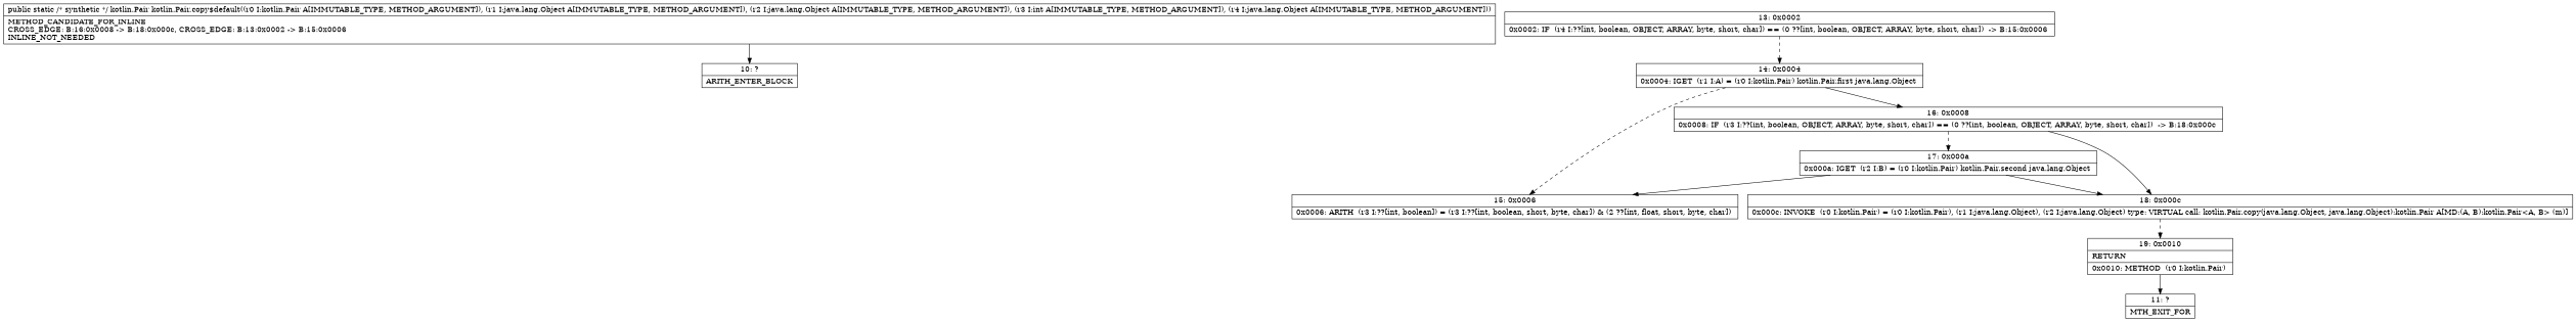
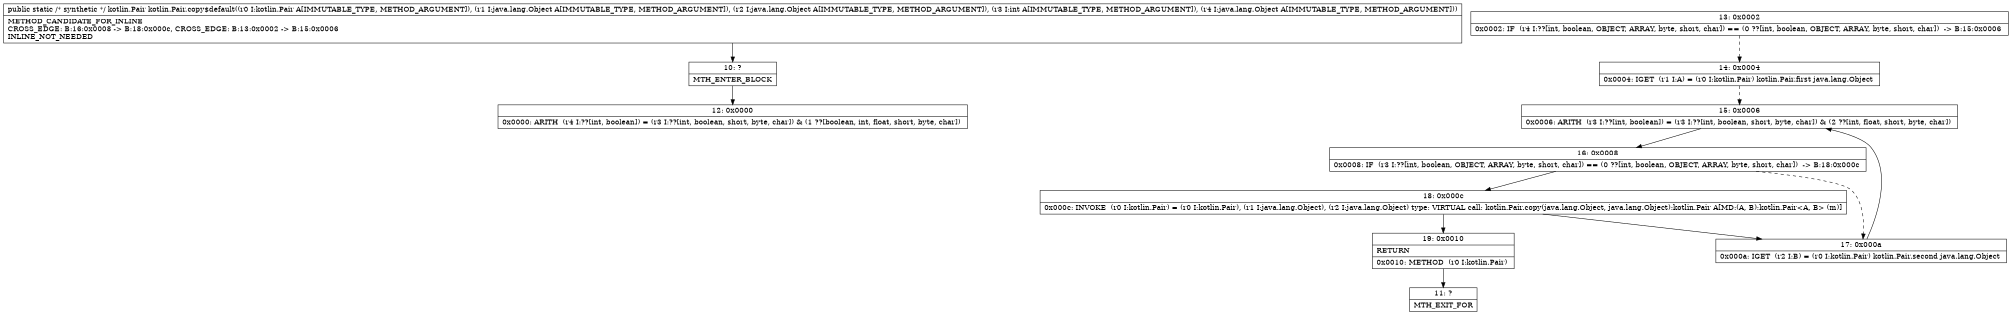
  digraph {
    node [shape=record]
-   n1 [label="{10\:\ ?|ARITH_ENTER_BLOCK\l}"]
+   n1 [label="{10\:\ ?|MTH_ENTER_BLOCK\l}"]
+   n2 [label="{12\:\ 0x0000|0x0000: ARITH  (r4 I:??[int, boolean]) = (r3 I:??[int, boolean, short, byte, char]) & (1 ??[boolean, int, float, short, byte, char]) \l}"]
    n3 [label="{13\:\ 0x0002|0x0002: IF  (r4 I:??[int, boolean, OBJECT, ARRAY, byte, short, char]) == (0 ??[int, boolean, OBJECT, ARRAY, byte, short, char])  \-\> B:15:0x0006 \l}"]
    n4 [label="{14\:\ 0x0004|0x0004: IGET  (r1 I:A) = (r0 I:kotlin.Pair) kotlin.Pair.first java.lang.Object \l}"]
    n5 [label="{15\:\ 0x0006|0x0006: ARITH  (r3 I:??[int, boolean]) = (r3 I:??[int, boolean, short, byte, char]) & (2 ??[int, float, short, byte, char]) \l}"]
    n6 [label="{16\:\ 0x0008|0x0008: IF  (r3 I:??[int, boolean, OBJECT, ARRAY, byte, short, char]) == (0 ??[int, boolean, OBJECT, ARRAY, byte, short, char])  \-\> B:18:0x000c \l}"]
    n7 [label="{17\:\ 0x000a|0x000a: IGET  (r2 I:B) = (r0 I:kotlin.Pair) kotlin.Pair.second java.lang.Object \l}"]
    n8 [label="{18\:\ 0x000c|0x000c: INVOKE  (r0 I:kotlin.Pair) = (r0 I:kotlin.Pair), (r1 I:java.lang.Object), (r2 I:java.lang.Object) type: VIRTUAL call: kotlin.Pair.copy(java.lang.Object, java.lang.Object):kotlin.Pair A[MD:(A, B):kotlin.Pair\<A, B\> (m)]\l}"]
    n9 [label="{19\:\ 0x0010|RETURN\l|0x0010: METHOD  (r0 I:kotlin.Pair) \l}"]
    n10 [label="{11\:\ ?|MTH_EXIT_FOR\l}"]
    n11 [label="{public static \/* synthetic *\/ kotlin.Pair kotlin.Pair.copy$default((r0 I:kotlin.Pair A[IMMUTABLE_TYPE, METHOD_ARGUMENT]), (r1 I:java.lang.Object A[IMMUTABLE_TYPE, METHOD_ARGUMENT]), (r2 I:java.lang.Object A[IMMUTABLE_TYPE, METHOD_ARGUMENT]), (r3 I:int A[IMMUTABLE_TYPE, METHOD_ARGUMENT]), (r4 I:java.lang.Object A[IMMUTABLE_TYPE, METHOD_ARGUMENT]))  | METHOD_CANDIDATE_FOR_INLINE\lCROSS_EDGE: B:16:0x0008 \-\> B:18:0x000c, CROSS_EDGE: B:13:0x0002 \-\> B:15:0x0006\lINLINE_NOT_NEEDED\l}"]
+   n1 -> n2
    n3 -> n4 [style=dashed]
    n4 -> n5 [style=dashed]
-   n4 -> n6
+   n5 -> n6
    n6 -> n7 [style=dashed]
    n6 -> n8
    n7 -> n5
-   n7 -> n8
-   n8 -> n9 [style=dashed]
+   n8 -> n7
+   n8 -> n9
    n9 -> n10
    n11 -> n1
  }
